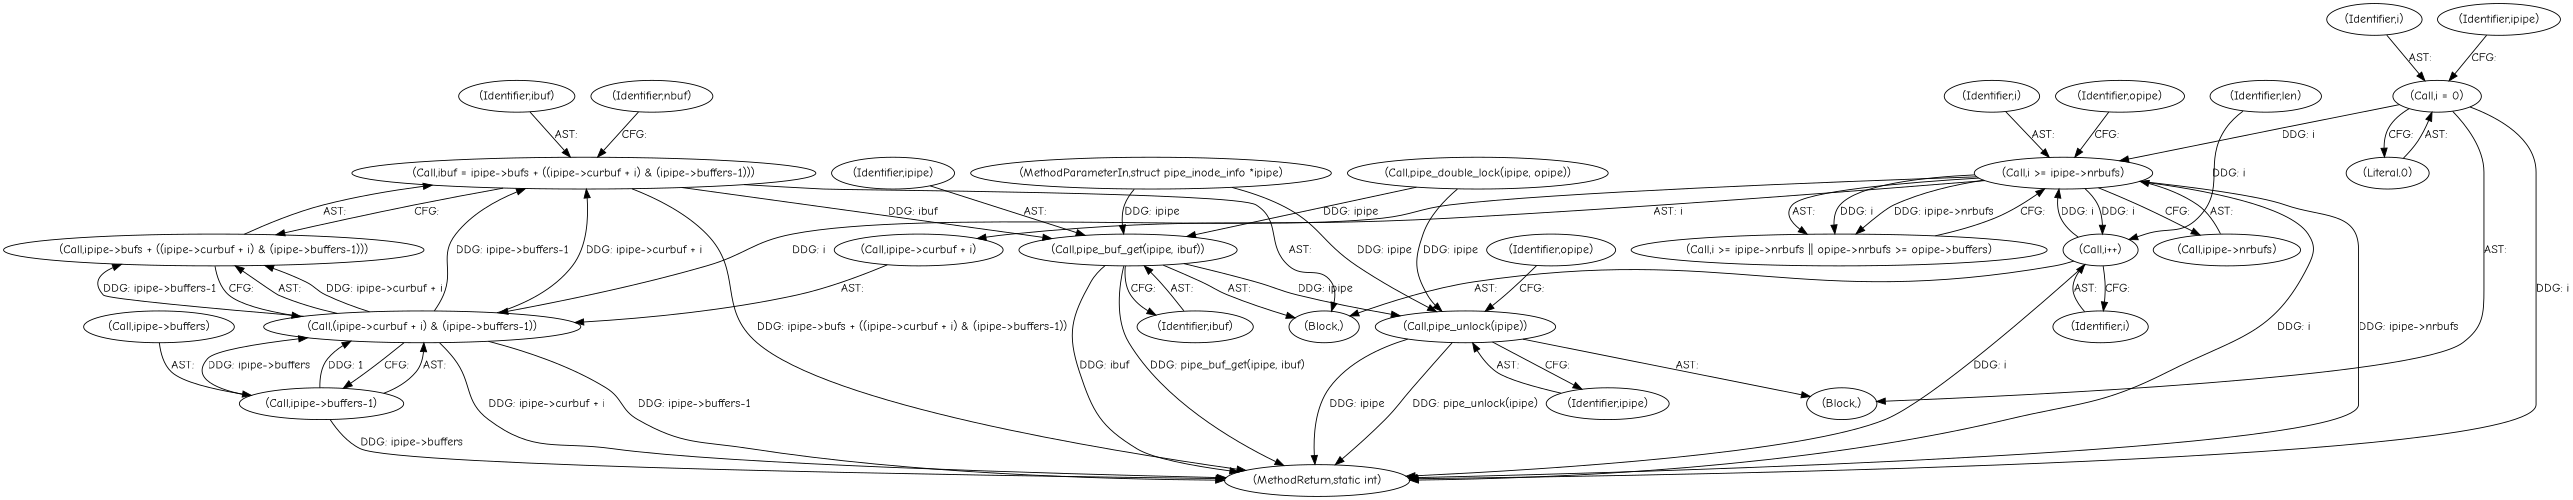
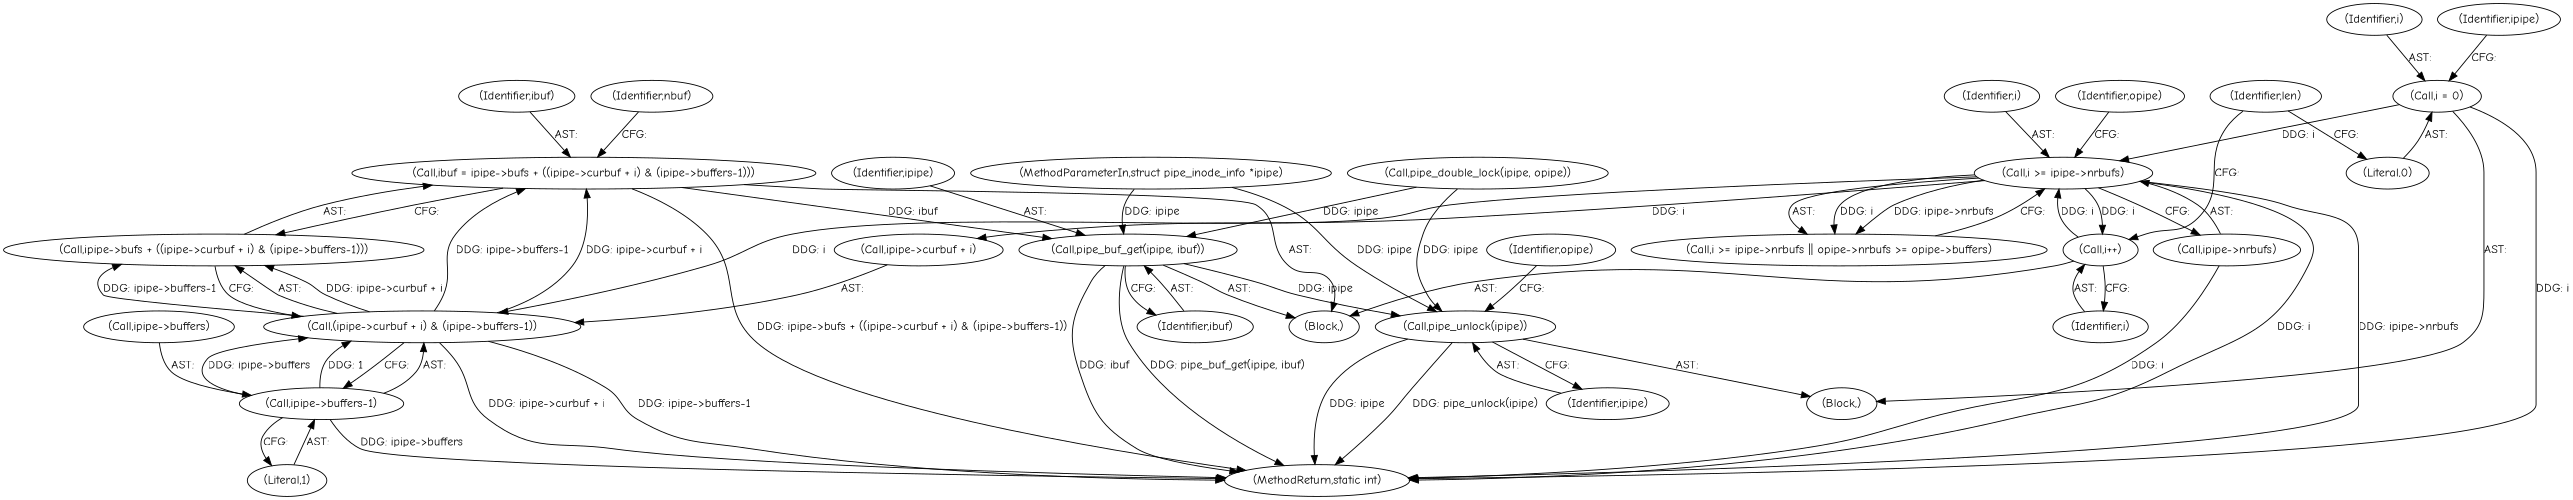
  digraph {
    fontname="Comic Neue"
    node [fontname="Comic Neue"]
    edge [fontname="Comic Neue"]
    n1 [label="(Call,ibuf = ipipe->bufs + ((ipipe->curbuf + i) & (ipipe->buffers-1)))"]
    n2 [label="(Call,pipe_buf_get(ipipe, ibuf))"]
    n3 [label="(Call,ipipe->bufs + ((ipipe->curbuf + i) & (ipipe->buffers-1)))"]
    n4 [label="(MethodReturn,static int)"]
    n5 [label="(Block,)"]
    n6 [label="(Call,pipe_unlock(ipipe))"]
    n7 [label="(Identifier,ibuf)"]
    n8 [label="(Call,(ipipe->curbuf + i) & (ipipe->buffers-1))"]
    n9 [label="(Call,ipipe->buffers-1)"]
+   n10 [label="(Literal,1)"]
    n11 [label="(Call,i >= ipipe->nrbufs)"]
    n12 [label="(Call,i++)"]
    n13 [label="(Call,i >= ipipe->nrbufs || opipe->nrbufs >= opipe->buffers)"]
    n14 [label="(Call,ipipe->nrbufs)"]
    n15 [label="(Call,ipipe->curbuf + i)"]
    n16 [label="(Identifier,i)"]
    n17 [label="(Call,i = 0)"]
    n18 [label="(Block,)"]
    n19 [label="(Literal,0)"]
    n20 [label="(Identifier,ipipe)"]
    n21 [label="(Identifier,i)"]
    n22 [label="(Identifier,ibuf)"]
    n23 [label="(Identifier,i)"]
    n24 [label="(Identifier,opipe)"]
    n25 [label="(Call,ipipe->buffers)"]
    n26 [label="(Identifier,len)"]
    n27 [label="(Identifier,ipipe)"]
    n28 [label="(Call,pipe_double_lock(ipipe, opipe))"]
    n29 [label="(MethodParameterIn,struct pipe_inode_info *ipipe)"]
    n30 [label="(Identifier,opipe)"]
    n31 [label="(Identifier,nbuf)"]
    n32 [label="(Identifier,ipipe)"]
    n1 -> n2 [label="DDG: ibuf"]
    n1 -> n3 [label="CFG: "]
    n1 -> n4 [label="DDG: ipipe->bufs + ((ipipe->curbuf + i) & (ipipe->buffers-1))"]
    n1 -> n5 [label="AST: "]
    n2 -> n4 [label="DDG: ibuf"]
    n2 -> n4 [label="DDG: pipe_buf_get(ipipe, ibuf)"]
    n2 -> n5 [label="AST: "]
    n2 -> n6 [label="DDG: ipipe"]
    n2 -> n7 [label="CFG: "]
    n3 -> n1 [label="AST: "]
    n3 -> n8 [label="CFG: "]
    n6 -> n4 [label="DDG: ipipe"]
    n6 -> n4 [label="DDG: pipe_unlock(ipipe)"]
    n6 -> n18 [label="AST: "]
    n6 -> n20 [label="CFG: "]
    n7 -> n2 [label="AST: "]
    n8 -> n1 [label="DDG: ipipe->curbuf + i"]
    n8 -> n1 [label="DDG: ipipe->buffers-1"]
    n8 -> n3 [label="AST: "]
    n8 -> n3 [label="DDG: ipipe->curbuf + i"]
    n8 -> n3 [label="DDG: ipipe->buffers-1"]
    n8 -> n4 [label="DDG: ipipe->curbuf + i"]
    n8 -> n4 [label="DDG: ipipe->buffers-1"]
    n8 -> n9 [label="CFG: "]
    n9 -> n4 [label="DDG: ipipe->buffers"]
    n9 -> n8 [label="AST: "]
    n9 -> n8 [label="DDG: ipipe->buffers"]
    n9 -> n8 [label="DDG: 1"]
+   n9 -> n10 [label="CFG: "]
+   n10 -> n9 [label="AST: "]
    n11 -> n4 [label="DDG: i"]
    n11 -> n4 [label="DDG: ipipe->nrbufs"]
    n11 -> n8 [label="DDG: i"]
    n11 -> n12 [label="DDG: i"]
    n11 -> n13 [label="AST: "]
    n11 -> n13 [label="DDG: i"]
    n11 -> n13 [label="DDG: ipipe->nrbufs"]
    n11 -> n14 [label="CFG: "]
-   n11 -> n15 [label="AST: i"]
-   n12 -> n4 [label="DDG: i"]
+   n11 -> n15 [label="DDG: i"]
+   n14 -> n4 [label="DDG: i"]
    n12 -> n5 [label="AST: "]
    n12 -> n11 [label="DDG: i"]
    n12 -> n16 [label="CFG: "]
    n13 -> n11 [label="CFG: "]
    n14 -> n11 [label="AST: "]
    n15 -> n8 [label="AST: "]
    n16 -> n12 [label="AST: "]
    n17 -> n4 [label="DDG: i"]
    n17 -> n11 [label="DDG: i"]
    n17 -> n18 [label="AST: "]
-   n17 -> n19 [label="CFG: "]
+   n26 -> n19 [label="CFG: "]
    n19 -> n17 [label="AST: "]
    n20 -> n6 [label="AST: "]
    n21 -> n11 [label="AST: "]
    n22 -> n1 [label="AST: "]
    n23 -> n17 [label="AST: "]
    n24 -> n11 [label="CFG: "]
    n25 -> n9 [label="AST: "]
-   n26 -> n12 [label="DDG: i"]
+   n26 -> n12 [label="CFG: "]
    n27 -> n17 [label="CFG: "]
    n28 -> n2 [label="DDG: ipipe"]
    n28 -> n6 [label="DDG: ipipe"]
    n29 -> n2 [label="DDG: ipipe"]
    n29 -> n6 [label="DDG: ipipe"]
    n30 -> n6 [label="CFG: "]
    n31 -> n1 [label="CFG: "]
    n32 -> n2 [label="AST: "]
  }
